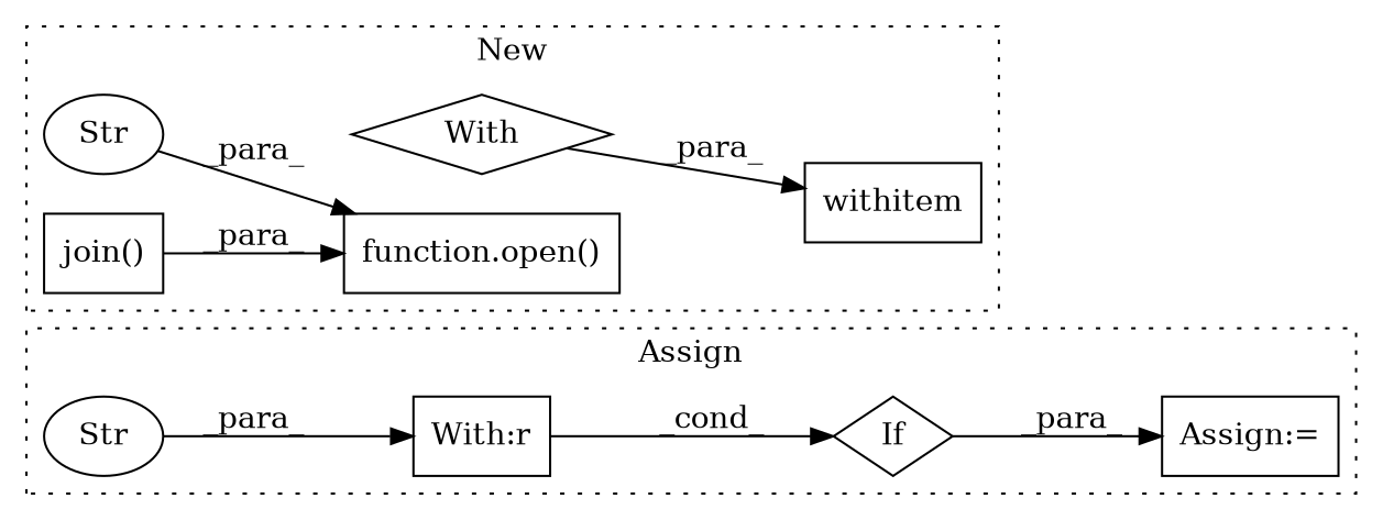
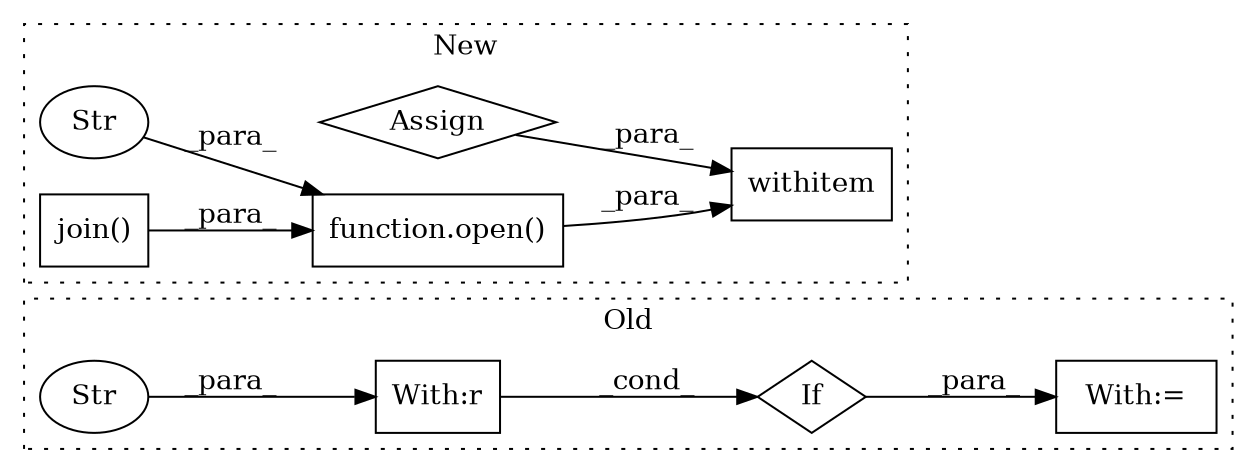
  digraph {
    rankdir=LR
    node [a=66 l=3 shape=box]
    n1 [a=96 label=If s=551 shape=diamond]
    n2 [a=40 l=15 label="With:r" s=554]
-   n3 [a=68 label="Assign:=" s=588]
+   n3 [a=68 label="With:=" s=588]
    n4 [l=2 label=Str s=567 shape=ellipse]
    n5 [a=75 l="5,1" label="function.open()" s="777,823"]
    n6 [a=49 l=4 label=withitem s=777]
-   n7 [a=39 l="5,66" label=With s="772,781" shape=diamond]
+   n7 [a=39 l="5,66" label=Assign s="772,781" shape=diamond]
    n8 [label=Str s=820 shape=ellipse]
    n9 [a=75 l="13,1" label="join()" s="782,817"]
    subgraph cluster_1 {
-     label=Assign
+     label=Old
      style=dotted
      n1
      n2
      n3
      n4
    }
    subgraph cluster_2 {
      label=New
      style=dotted
      n5
      n6
      n7
      n8
      n9
    }
    n1 -> n3 [label=_para_]
    n2 -> n1 [label=_cond_]
    n4 -> n2 [label=_para_]
+   n5 -> n6 [label=_para_]
    n7 -> n6 [label=_para_]
    n8 -> n5 [label=_para_]
    n9 -> n5 [label=_para_]
  }
